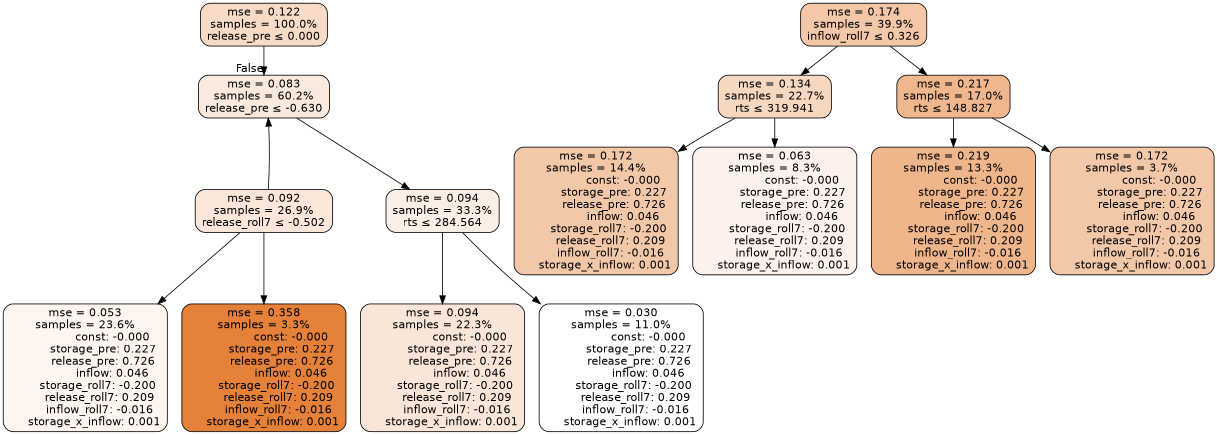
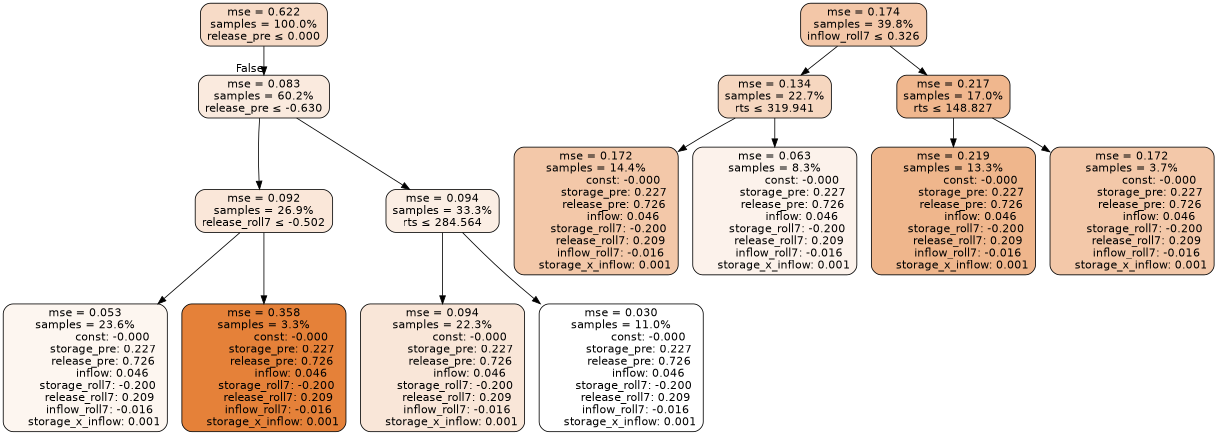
  digraph {
    node [color=black fillcolor="#f3c8a9" fontname=helvetica shape=rectangle style="filled, rounded"]
    edge [fontname=helvetica]
-   n1 [fillcolor="#f7dbc7" label="mse = 0.122\nsamples = 100.0%\nrelease_pre &le; 0.000"]
+   n1 [fillcolor="#f7dbc7" label="mse = 0.622\nsamples = 100.0%\nrelease_pre &le; 0.000"]
    n2 [fillcolor="#faeade" label="mse = 0.083\nsamples = 60.2%\nrelease_pre &le; -0.630"]
    n3 [fillcolor="#fae7d9" label="mse = 0.092\nsamples = 26.9%\nrelease_roll7 &le; -0.502"]
    n4 [fillcolor="#fbeee4" label="mse = 0.094\nsamples = 33.3%\nrts &le; 284.564"]
-   n5 [fillcolor="#f3c7a8" label="mse = 0.174\nsamples = 39.9%\ninflow_roll7 &le; 0.326"]
+   n5 [fillcolor="#f3c7a8" label="mse = 0.174\nsamples = 39.8%\ninflow_roll7 &le; 0.326"]
    n6 [fillcolor="#f6d7c0" label="mse = 0.134\nsamples = 22.7%\nrts &le; 319.941"]
    n7 [fillcolor="#f0b78e" label="mse = 0.217\nsamples = 17.0%\nrts &le; 148.827"]
    n8 [fillcolor="#fdf6f0" label="mse = 0.053\nsamples = 23.6%\n               const: -0.000\n          storage_pre: 0.227\n          release_pre: 0.726\n               inflow: 0.046\n       storage_roll7: -0.200\n        release_roll7: 0.209\n        inflow_roll7: -0.016\n     storage_x_inflow: 0.001"]
    n9 [fillcolor="#e58139" label="mse = 0.358\nsamples = 3.3%\n               const: -0.000\n          storage_pre: 0.227\n          release_pre: 0.726\n               inflow: 0.046\n       storage_roll7: -0.200\n        release_roll7: 0.209\n        inflow_roll7: -0.016\n     storage_x_inflow: 0.001"]
    n10 [fillcolor="#f9e6d8" label="mse = 0.094\nsamples = 22.3%\n               const: -0.000\n          storage_pre: 0.227\n          release_pre: 0.726\n               inflow: 0.046\n       storage_roll7: -0.200\n        release_roll7: 0.209\n        inflow_roll7: -0.016\n     storage_x_inflow: 0.001"]
    n11 [fillcolor="#ffffff" label="mse = 0.030\nsamples = 11.0%\n               const: -0.000\n          storage_pre: 0.227\n          release_pre: 0.726\n               inflow: 0.046\n       storage_roll7: -0.200\n        release_roll7: 0.209\n        inflow_roll7: -0.016\n     storage_x_inflow: 0.001"]
    n12 [label="mse = 0.172\nsamples = 14.4%\n               const: -0.000\n          storage_pre: 0.227\n          release_pre: 0.726\n               inflow: 0.046\n       storage_roll7: -0.200\n        release_roll7: 0.209\n        inflow_roll7: -0.016\n     storage_x_inflow: 0.001"]
    n13 [fillcolor="#fcf2eb" label="mse = 0.063\nsamples = 8.3%\n               const: -0.000\n          storage_pre: 0.227\n          release_pre: 0.726\n               inflow: 0.046\n       storage_roll7: -0.200\n        release_roll7: 0.209\n        inflow_roll7: -0.016\n     storage_x_inflow: 0.001"]
    n14 [fillcolor="#efb68c" label="mse = 0.219\nsamples = 13.3%\n               const: -0.000\n          storage_pre: 0.227\n          release_pre: 0.726\n               inflow: 0.046\n       storage_roll7: -0.200\n        release_roll7: 0.209\n        inflow_roll7: -0.016\n     storage_x_inflow: 0.001"]
    n15 [label="mse = 0.172\nsamples = 3.7%\n               const: -0.000\n          storage_pre: 0.227\n          release_pre: 0.726\n               inflow: 0.046\n       storage_roll7: -0.200\n        release_roll7: 0.209\n        inflow_roll7: -0.016\n     storage_x_inflow: 0.001"]
    n1 -> n2 [headlabel=False labelangle=45 labeldistance=2.5]
-   n3 -> n2
+   n2 -> n3
    n2 -> n4
    n3 -> n8
    n3 -> n9
    n4 -> n10
    n4 -> n11
    n5 -> n6
    n5 -> n7
    n6 -> n12
    n6 -> n13
    n7 -> n14
    n7 -> n15
  }
